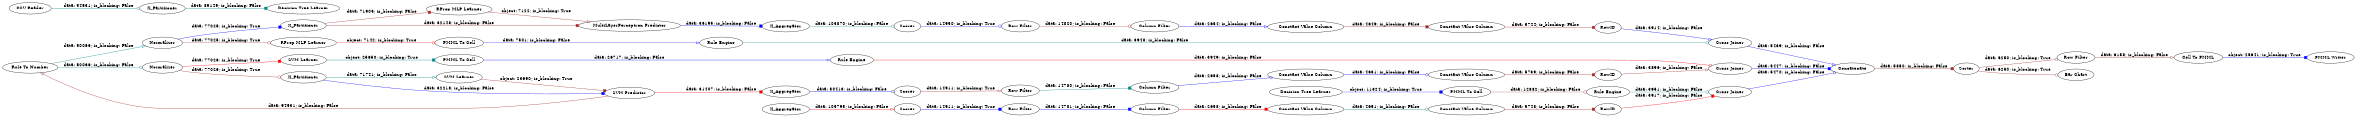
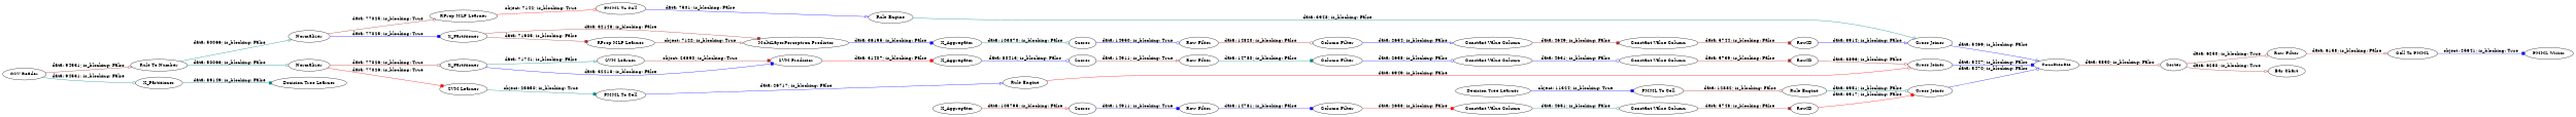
  digraph {
    rankdir=LR
    edge [arrowhead=box color=brown]
    n1 [label="PMML Writer"]
    n2 [label="RProp MLP Learner"]
    n3 [label="PMML To Cell"]
    n4 [label="Rule Engine"]
    n5 [label="MultiLayerPerceptron Predictor"]
    n6 [label=X_Aggregator]
    n7 [label=Scorer]
    n8 [label="Constant Value Column"]
    n9 [label="Constant Value Column"]
    n10 [label=RowID]
    n11 [label=RowID]
    n12 [label="Cross Joiner"]
    n13 [label=Concatenate]
    n14 [label="PMML To Cell"]
    n15 [label="Rule Engine"]
    n16 [label="Cross Joiner"]
    n17 [label="Cell To PMML"]
    n18 [label=Scorer]
    n19 [label="Row Filter"]
    n20 [label="Column Filter"]
    n21 [label=Sorter]
    n22 [label="RProp MLP Learner"]
    n23 [label="Row Filter"]
    n24 [label="Bar Chart"]
    n25 [label="Decision Tree Learner"]
    n26 [label="CSV Reader"]
    n27 [label="Rule To Number"]
    n28 [label=X_Partitioner]
    n29 [label=Normalizer]
    n30 [label=Normalizer]
    n31 [label="Decision Tree Learner"]
    n32 [label="Row Filter"]
    n33 [label="Column Filter"]
    n34 [label="Constant Value Column"]
    n35 [label=X_Aggregator]
    n36 [label=Scorer]
    n37 [label="Constant Value Column"]
    n38 [label="Row Filter"]
    n39 [label="Column Filter"]
    n40 [label="Constant Value Column"]
    n41 [label=X_Partitioner]
    n42 [label=X_Partitioner]
    n43 [label="SVM Learner"]
    n44 [label="SVM Predictor"]
    n45 [label=X_Aggregator]
    n46 [label="PMML To Cell"]
    n47 [label="Rule Engine"]
    n48 [label="Cross Joiner"]
    n49 [label="Constant Value Column"]
    n50 [label=RowID]
    n51 [label="SVM Learner"]
    n2 -> n3 [arrowhead=odot color=red label="object: 7142; is_blocking: True"]
    n3 -> n4 [arrowhead=onormal color=blue label="data: 7501; is_blocking: False"]
    n4 -> n12 [arrowhead=odot color=teal label="data: 3948; is_blocking: False"]
    n5 -> n6 [color=blue label="data: 36195; is_blocking: False"]
    n6 -> n7 [arrowhead=odot color=teal label="data: 103870; is_blocking: False"]
    n7 -> n32 [arrowhead=odot color=blue label="data: 14950; is_blocking: True"]
    n8 -> n9 [arrowhead=odot color=blue label="data: 4631; is_blocking: False"]
    n9 -> n10 [label="data: 5739; is_blocking: False"]
    n10 -> n48 [arrowhead=onormal label="data: 3896; is_blocking: False"]
    n11 -> n12 [arrowhead=onormal color=blue label="data: 3914; is_blocking: False"]
    n12 -> n13 [arrowhead=onormal color=blue label="data: 5469; is_blocking: False"]
-   n13 -> n21 [label="data: 5850; is_blocking: False"]
+   n13 -> n21 [arrowhead=odot label="data: 5850; is_blocking: False"]
    n14 -> n15 [arrowhead=odot label="data: 12882; is_blocking: False"]
    n15 -> n16 [arrowhead=odot color=teal label="data: 3951; is_blocking: False"]
    n16 -> n13 [arrowhead=odot color=blue label="data: 5470; is_blocking: False"]
    n17 -> n1 [color=blue label="object: 25641; is_blocking: True"]
    n18 -> n19 [arrowhead=onormal label="data: 14911; is_blocking: True"]
    n19 -> n20 [color=teal label="data: 14780; is_blocking: False"]
    n20 -> n8 [arrowhead=odot color=blue label="data: 2658; is_blocking: False"]
    n21 -> n23 [arrowhead=odot label="data: 6250; is_blocking: True"]
-   n21 -> n24 [arrowhead=odot label="data: 6250; is_blocking: True"]
+   n21 -> n24 [arrowhead=onormal label="data: 6250; is_blocking: True"]
    n22 -> n5 [arrowhead=onormal label="object: 7122; is_blocking: True"]
    n23 -> n17 [arrowhead=onormal label="data: 6158; is_blocking: False"]
    n25 -> n14 [color=blue label="object: 11324; is_blocking: True"]
-   n44 -> n27 [arrowhead=onormal label="data: 94531; is_blocking: False"]
+   n26 -> n27 [arrowhead=onormal label="data: 94531; is_blocking: False"]
    n26 -> n28 [arrowhead=odot color=teal label="data: 94531; is_blocking: False"]
    n27 -> n29 [arrowhead=onormal color=teal label="data: 50066; is_blocking: False"]
    n27 -> n30 [arrowhead=odot color=teal label="data: 50066; is_blocking: False"]
    n28 -> n31 [color=teal label="data: 89149; is_blocking: False"]
    n29 -> n2 [arrowhead=odot label="data: 77025; is_blocking: True"]
    n29 -> n41 [color=blue label="data: 77025; is_blocking: True"]
    n30 -> n42 [arrowhead=odot label="data: 77026; is_blocking: True"]
    n30 -> n51 [color=red label="data: 77026; is_blocking: True"]
    n32 -> n33 [arrowhead=odot label="data: 14820; is_blocking: False"]
    n33 -> n34 [arrowhead=onormal color=blue label="data: 2654; is_blocking: False"]
    n34 -> n37 [label="data: 4649; is_blocking: False"]
    n35 -> n36 [arrowhead=onormal color=red label="data: 105795; is_blocking: False"]
    n36 -> n38 [color=blue label="data: 14911; is_blocking: True"]
    n37 -> n11 [label="data: 5744; is_blocking: False"]
    n38 -> n39 [color=blue label="data: 14781; is_blocking: False"]
    n39 -> n40 [color=red label="data: 2658; is_blocking: False"]
    n40 -> n49 [arrowhead=odot color=teal label="data: 4651; is_blocking: False"]
    n41 -> n5 [label="data: 32148; is_blocking: False"]
    n41 -> n22 [label="data: 71905; is_blocking: False"]
    n42 -> n43 [arrowhead=onormal color=teal label="data: 71741; is_blocking: False"]
    n42 -> n44 [color=blue label="data: 32218; is_blocking: False"]
    n43 -> n44 [label="object: 23690; is_blocking: True"]
    n44 -> n45 [color=red label="data: 31407; is_blocking: False"]
    n45 -> n18 [arrowhead=odot color=blue label="data: 80413; is_blocking: False"]
    n46 -> n47 [arrowhead=onormal color=blue label="data: 26717; is_blocking: False"]
    n47 -> n48 [arrowhead=odot color=red label="data: 3949; is_blocking: False"]
    n48 -> n13 [color=blue label="data: 5447; is_blocking: False"]
    n49 -> n50 [label="data: 5748; is_blocking: False"]
    n50 -> n16 [color=red label="data: 3917; is_blocking: False"]
    n51 -> n46 [color=teal label="object: 25650; is_blocking: True"]
  }
